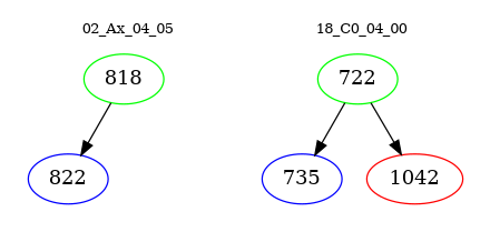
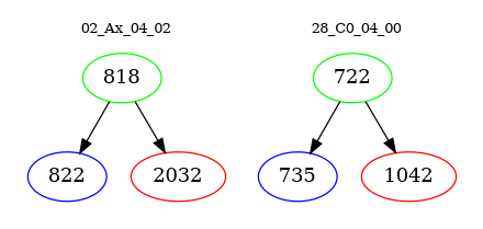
  digraph {
    node [color=green]
    edge [color=black]
    n1 [label=818]
    n2 [color=blue label=822]
+   n3 [color=red label=2032]
    n4 [label=722]
    n5 [color=blue label=735]
    n6 [color=red label=1042]
    subgraph cluster_1 {
      color=white
      fontsize=10
-     label="02_Ax_04_05"
+     label="02_Ax_04_02"
      n1
      n2
+     n3
    }
    subgraph cluster_2 {
      color=white
      fontsize=10
-     label="18_C0_04_00"
+     label="28_C0_04_00"
      n4
      n5
      n6
    }
    n1 -> n2
+   n1 -> n3
    n4 -> n5
    n4 -> n6
  }
